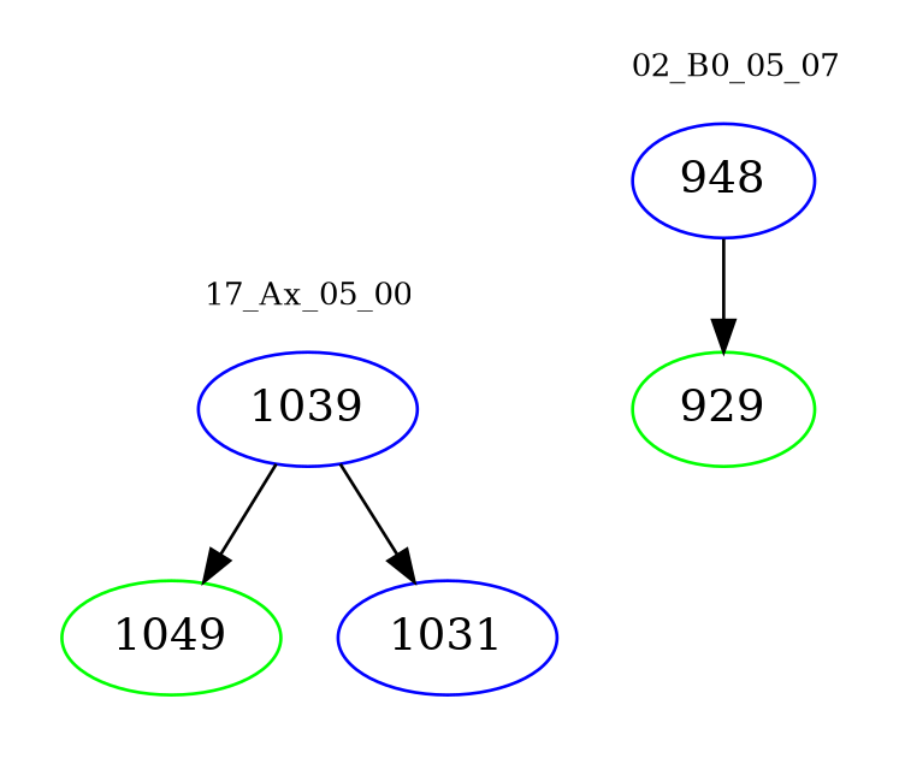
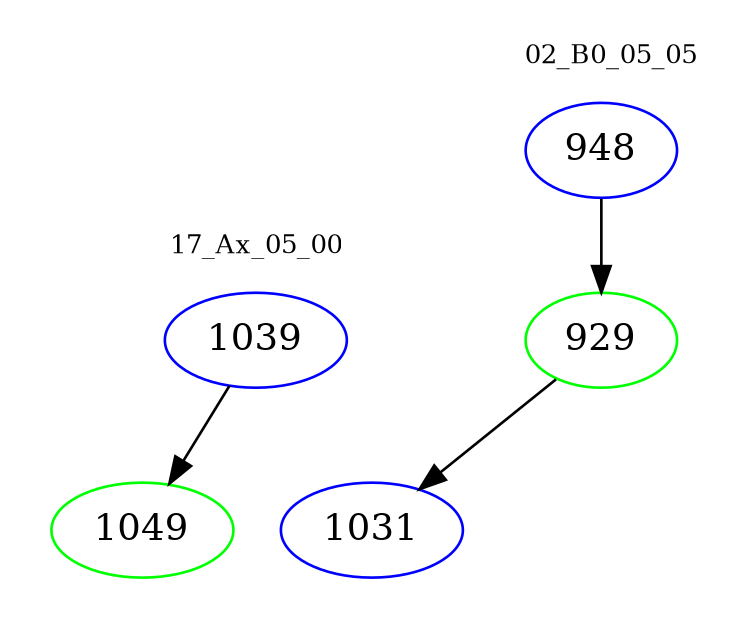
  digraph {
    node [color=blue]
    edge [color=black]
    n1 [label=1039]
    n2 [label=1031]
    n3 [color=green label=1049]
    n4 [label=948]
    n5 [color=green label=929]
    subgraph cluster_1 {
      color=white
      fontsize=10
      label="17_Ax_05_00"
      n1
      n2
      n3
    }
    subgraph cluster_2 {
      color=white
      fontsize=10
-     label="02_B0_05_07"
+     label="02_B0_05_05"
      n4
      n5
    }
-   n1 -> n2
+   n5 -> n2
    n1 -> n3
    n4 -> n5
  }
